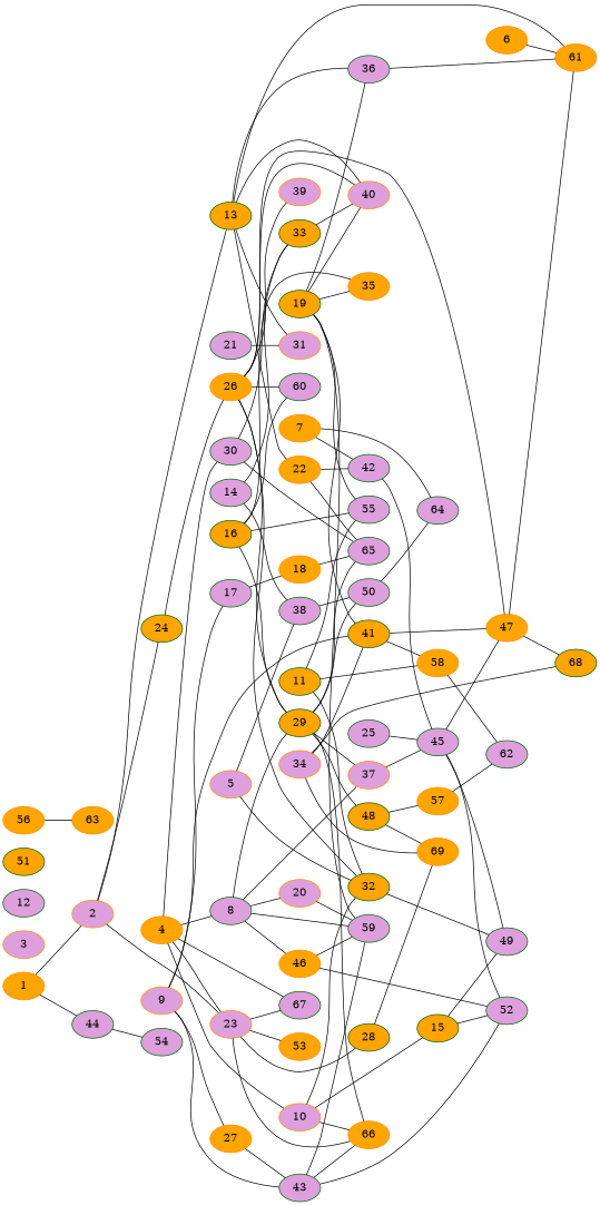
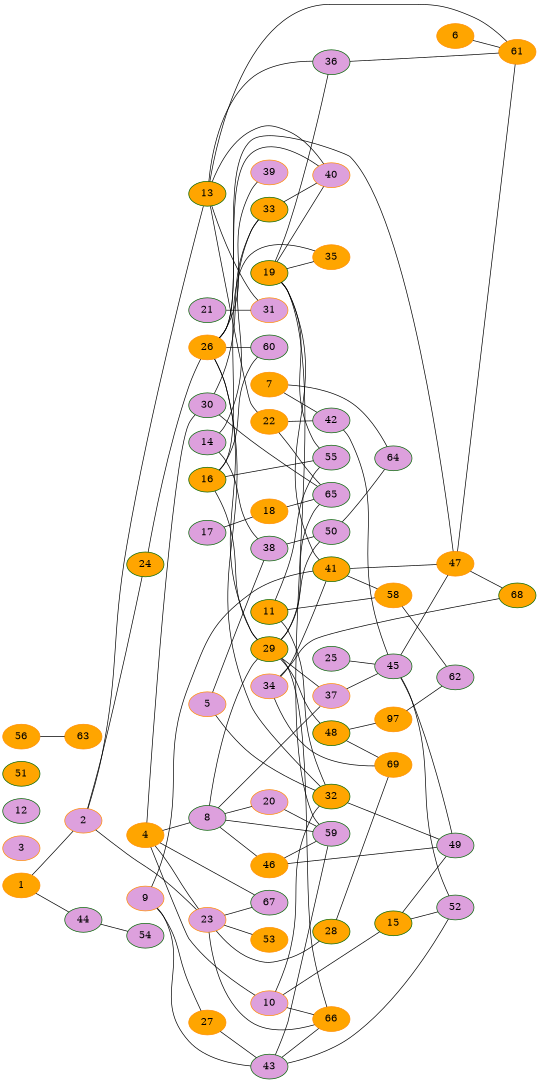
  graph {
    rankdir=LR
    node [color=darkgreen fillcolor=plum style=filled]
    1 [color=darkorange fillcolor=orange]
    2 [color=darkorange]
    44
    13 [fillcolor=orange]
    23 [color=darkorange]
    24 [fillcolor=orange]
    54
    61 [color=darkorange fillcolor=orange]
    22 [color=darkorange fillcolor=orange]
    31 [color=darkorange]
    36
    40 [color=darkorange]
    67
    66 [color=darkorange fillcolor=orange]
    28 [fillcolor=orange]
    53 [color=darkorange fillcolor=orange]
    26 [color=darkorange fillcolor=orange]
    3 [color=darkorange]
    4 [color=darkorange fillcolor=orange]
    8
    10 [color=darkorange]
    30
    20 [color=darkorange]
    29 [fillcolor=orange]
    37 [color=darkorange]
    46 [color=darkorange fillcolor=orange]
    59
    32 [fillcolor=orange]
    15 [fillcolor=orange]
    33 [fillcolor=orange]
    65
    5 [color=darkorange]
    38
    49
    50
    6 [color=darkorange fillcolor=orange]
    7 [color=darkorange fillcolor=orange]
    42
    64
    45
    48 [fillcolor=orange]
    9 [color=darkorange]
    17
    27 [color=darkorange fillcolor=orange]
    41 [fillcolor=orange]
    43
    18 [color=darkorange fillcolor=orange]
    58 [color=darkorange fillcolor=orange]
    47 [color=darkorange fillcolor=orange]
    52
    11 [fillcolor=orange]
    55
    62
    12
    14
    16 [fillcolor=orange]
    35 [color=darkorange fillcolor=orange]
    60
    19 [fillcolor=orange]
    21
    69 [color=darkorange fillcolor=orange]
    39 [color=darkorange]
    25
    68 [fillcolor=orange]
-   57 [color=darkorange fillcolor=orange]
+   57 [color=darkorange fillcolor=orange label=97]
    34 [color=darkorange]
    51 [fillcolor=orange]
    56 [color=darkorange fillcolor=orange]
    63 [color=darkorange fillcolor=orange]
    1 -- 2
    1 -- 44
    2 -- 13
    2 -- 23
    2 -- 24
    44 -- 54
    13 -- 61
    13 -- 22
    13 -- 31
    13 -- 36
    13 -- 40
    23 -- 67
    23 -- 66
    23 -- 28
    23 -- 53
    24 -- 26
    22 -- 65
    22 -- 42
    36 -- 61
    28 -- 69
    26 -- 40
    26 -- 29
    26 -- 32
    26 -- 47
    26 -- 60
    26 -- 39
    4 -- 23
    4 -- 67
    4 -- 8
    4 -- 10
    4 -- 30
    8 -- 20
    8 -- 29
    8 -- 37
    8 -- 46
    8 -- 59
    10 -- 66
    10 -- 32
    10 -- 15
    30 -- 33
    30 -- 65
    20 -- 59
    29 -- 66
    29 -- 37
    29 -- 65
    29 -- 50
    29 -- 48
    37 -- 45
    46 -- 59
-   46 -- 52
+   46 -- 49
    32 -- 49
    15 -- 49
    15 -- 52
    33 -- 40
    5 -- 32
    5 -- 38
    38 -- 50
    50 -- 64
    6 -- 61
    7 -- 42
    7 -- 64
    42 -- 45
    45 -- 49
    45 -- 47
    45 -- 52
    48 -- 69
    48 -- 57
-   9 -- 17
    9 -- 27
    9 -- 41
    9 -- 43
    17 -- 18
    27 -- 43
    41 -- 58
    41 -- 47
    43 -- 66
    43 -- 59
    43 -- 52
    18 -- 65
    58 -- 62
    47 -- 61
    47 -- 68
    11 -- 32
    11 -- 58
    11 -- 55
    14 -- 33
    14 -- 38
    16 -- 29
    16 -- 55
    16 -- 35
    16 -- 60
    19 -- 36
    19 -- 40
    19 -- 59
    19 -- 41
    19 -- 55
    19 -- 35
    21 -- 31
    25 -- 45
    57 -- 62
    34 -- 41
    34 -- 69
    34 -- 68
    56 -- 63
  }
